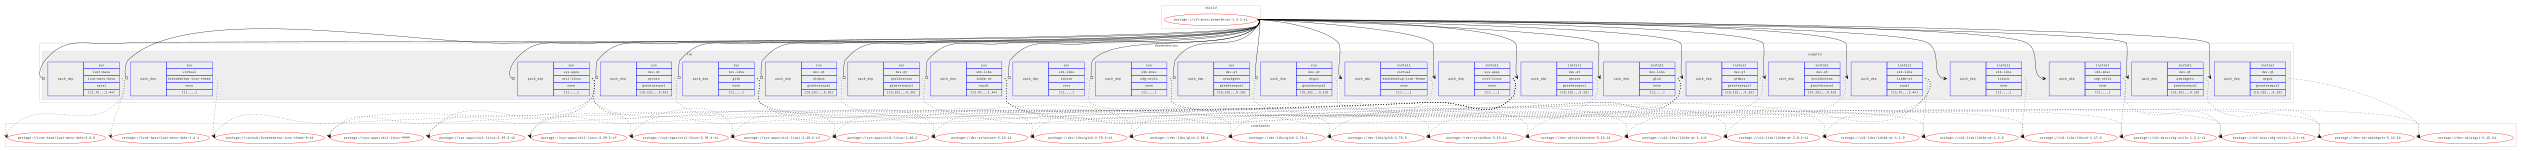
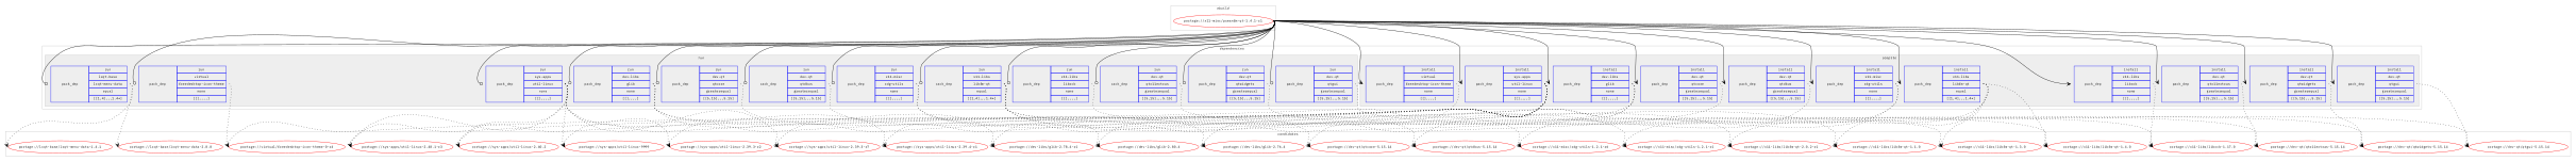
  digraph {
    compound=true
    concentrate=true
    fontname="IBM Plex Mono"
    fontsize=10
    newrank=true
    rankdir=TB
    ranksep=1.5
    node [color=red fontname="IBM Plex Mono" fontsize=10]
    edge [arrowhead=vee fontname="IBM Plex Mono" headport=w style=dotted tailport=e weight=100]
    n1 [label="portage://x11-misc/pcmanfm-qt-1.4.1-r1" width=4]
    n2 [color=blue label=<<TABLE BORDER="0" CELLBORDER="1" CELLSPACING="0" CELLPADDING="4" WIDTH="220"><TR><TD ROWSPAN="6" CELLPADDING="30">pack_dep</TD></TR><TR><TD WIDTH="110">install</TD></TR><TR><TD>dev-libs</TD></TR><TR><TD>glib</TD></TR><TR><TD>none</TD></TR><TR><TD>[[],,,,]</TD></TR></TABLE>> shape=none]
    n3 [color=blue label=<<TABLE BORDER="0" CELLBORDER="1" CELLSPACING="0" CELLPADDING="4" WIDTH="220"><TR><TD ROWSPAN="6" CELLPADDING="30">pack_dep</TD></TR><TR><TD WIDTH="110">install</TD></TR><TR><TD>dev-qt</TD></TR><TR><TD>qtcore</TD></TR><TR><TD>greaterequal</TD></TR><TR><TD>[[5,15],,,5.15]</TD></TR></TABLE>> shape=none]
    n4 [color=blue label=<<TABLE BORDER="0" CELLBORDER="1" CELLSPACING="0" CELLPADDING="4" WIDTH="220"><TR><TD ROWSPAN="6" CELLPADDING="30">pack_dep</TD></TR><TR><TD WIDTH="110">install</TD></TR><TR><TD>dev-qt</TD></TR><TR><TD>qtdbus</TD></TR><TR><TD>greaterequal</TD></TR><TR><TD>[[5,15],,,5.15]</TD></TR></TABLE>> shape=none]
    n5 [color=blue label=<<TABLE BORDER="0" CELLBORDER="1" CELLSPACING="0" CELLPADDING="4" WIDTH="220"><TR><TD ROWSPAN="6" CELLPADDING="30">pack_dep</TD></TR><TR><TD WIDTH="110">install</TD></TR><TR><TD>dev-qt</TD></TR><TR><TD>qtgui</TD></TR><TR><TD>greaterequal</TD></TR><TR><TD>[[5,15],,,5.15]</TD></TR></TABLE>> shape=none]
    n6 [color=blue label=<<TABLE BORDER="0" CELLBORDER="1" CELLSPACING="0" CELLPADDING="4" WIDTH="220"><TR><TD ROWSPAN="6" CELLPADDING="30">pack_dep</TD></TR><TR><TD WIDTH="110">install</TD></TR><TR><TD>dev-qt</TD></TR><TR><TD>qtwidgets</TD></TR><TR><TD>greaterequal</TD></TR><TR><TD>[[5,15],,,5.15]</TD></TR></TABLE>> shape=none]
    n7 [color=blue label=<<TABLE BORDER="0" CELLBORDER="1" CELLSPACING="0" CELLPADDING="4" WIDTH="220"><TR><TD ROWSPAN="6" CELLPADDING="30">pack_dep</TD></TR><TR><TD WIDTH="110">install</TD></TR><TR><TD>dev-qt</TD></TR><TR><TD>qtx11extras</TD></TR><TR><TD>greaterequal</TD></TR><TR><TD>[[5,15],,,5.15]</TD></TR></TABLE>> shape=none]
    n8 [color=blue label=<<TABLE BORDER="0" CELLBORDER="1" CELLSPACING="0" CELLPADDING="4" WIDTH="220"><TR><TD ROWSPAN="6" CELLPADDING="30">pack_dep</TD></TR><TR><TD WIDTH="110">install</TD></TR><TR><TD>sys-apps</TD></TR><TR><TD>util-linux</TD></TR><TR><TD>none</TD></TR><TR><TD>[[],,,,]</TD></TR></TABLE>> shape=none]
    n9 [color=blue label=<<TABLE BORDER="0" CELLBORDER="1" CELLSPACING="0" CELLPADDING="4" WIDTH="220"><TR><TD ROWSPAN="6" CELLPADDING="30">pack_dep</TD></TR><TR><TD WIDTH="110">install</TD></TR><TR><TD>virtual</TD></TR><TR><TD>freedesktop-icon-theme</TD></TR><TR><TD>none</TD></TR><TR><TD>[[],,,,]</TD></TR></TABLE>> shape=none]
    n10 [color=blue label=<<TABLE BORDER="0" CELLBORDER="1" CELLSPACING="0" CELLPADDING="4" WIDTH="220"><TR><TD ROWSPAN="6" CELLPADDING="30">pack_dep</TD></TR><TR><TD WIDTH="110">install</TD></TR><TR><TD>x11-libs</TD></TR><TR><TD>libfm-qt</TD></TR><TR><TD>equal</TD></TR><TR><TD>[[1,4],,,1.4*]</TD></TR></TABLE>> shape=none]
    n11 [color=blue label=<<TABLE BORDER="0" CELLBORDER="1" CELLSPACING="0" CELLPADDING="4" WIDTH="220"><TR><TD ROWSPAN="6" CELLPADDING="30">pack_dep</TD></TR><TR><TD WIDTH="110">install</TD></TR><TR><TD>x11-libs</TD></TR><TR><TD>libxcb</TD></TR><TR><TD>none</TD></TR><TR><TD>[[],,,,]</TD></TR></TABLE>> shape=none]
    n12 [color=blue label=<<TABLE BORDER="0" CELLBORDER="1" CELLSPACING="0" CELLPADDING="4" WIDTH="220"><TR><TD ROWSPAN="6" CELLPADDING="30">pack_dep</TD></TR><TR><TD WIDTH="110">install</TD></TR><TR><TD>x11-misc</TD></TR><TR><TD>xdg-utils</TD></TR><TR><TD>none</TD></TR><TR><TD>[[],,,,]</TD></TR></TABLE>> shape=none]
    n13 [color=blue label=<<TABLE BORDER="0" CELLBORDER="1" CELLSPACING="0" CELLPADDING="4" WIDTH="220"><TR><TD ROWSPAN="6" CELLPADDING="30">pack_dep</TD></TR><TR><TD WIDTH="110">run</TD></TR><TR><TD>dev-libs</TD></TR><TR><TD>glib</TD></TR><TR><TD>none</TD></TR><TR><TD>[[],,,,]</TD></TR></TABLE>> shape=none]
    n14 [color=blue label=<<TABLE BORDER="0" CELLBORDER="1" CELLSPACING="0" CELLPADDING="4" WIDTH="220"><TR><TD ROWSPAN="6" CELLPADDING="30">pack_dep</TD></TR><TR><TD WIDTH="110">run</TD></TR><TR><TD>dev-qt</TD></TR><TR><TD>qtcore</TD></TR><TR><TD>greaterequal</TD></TR><TR><TD>[[5,15],,,5.15]</TD></TR></TABLE>> shape=none]
    n15 [color=blue label=<<TABLE BORDER="0" CELLBORDER="1" CELLSPACING="0" CELLPADDING="4" WIDTH="220"><TR><TD ROWSPAN="6" CELLPADDING="30">pack_dep</TD></TR><TR><TD WIDTH="110">run</TD></TR><TR><TD>dev-qt</TD></TR><TR><TD>qtdbus</TD></TR><TR><TD>greaterequal</TD></TR><TR><TD>[[5,15],,,5.15]</TD></TR></TABLE>> shape=none]
    n16 [color=blue label=<<TABLE BORDER="0" CELLBORDER="1" CELLSPACING="0" CELLPADDING="4" WIDTH="220"><TR><TD ROWSPAN="6" CELLPADDING="30">pack_dep</TD></TR><TR><TD WIDTH="110">run</TD></TR><TR><TD>dev-qt</TD></TR><TR><TD>qtgui</TD></TR><TR><TD>greaterequal</TD></TR><TR><TD>[[5,15],,,5.15]</TD></TR></TABLE>> shape=none]
    n17 [color=blue label=<<TABLE BORDER="0" CELLBORDER="1" CELLSPACING="0" CELLPADDING="4" WIDTH="220"><TR><TD ROWSPAN="6" CELLPADDING="30">pack_dep</TD></TR><TR><TD WIDTH="110">run</TD></TR><TR><TD>dev-qt</TD></TR><TR><TD>qtwidgets</TD></TR><TR><TD>greaterequal</TD></TR><TR><TD>[[5,15],,,5.15]</TD></TR></TABLE>> shape=none]
    n18 [color=blue label=<<TABLE BORDER="0" CELLBORDER="1" CELLSPACING="0" CELLPADDING="4" WIDTH="220"><TR><TD ROWSPAN="6" CELLPADDING="30">pack_dep</TD></TR><TR><TD WIDTH="110">run</TD></TR><TR><TD>dev-qt</TD></TR><TR><TD>qtx11extras</TD></TR><TR><TD>greaterequal</TD></TR><TR><TD>[[5,15],,,5.15]</TD></TR></TABLE>> shape=none]
    n19 [color=blue label=<<TABLE BORDER="0" CELLBORDER="1" CELLSPACING="0" CELLPADDING="4" WIDTH="220"><TR><TD ROWSPAN="6" CELLPADDING="30">pack_dep</TD></TR><TR><TD WIDTH="110">run</TD></TR><TR><TD>lxqt-base</TD></TR><TR><TD>lxqt-menu-data</TD></TR><TR><TD>equal</TD></TR><TR><TD>[[1,4],,,1.4*]</TD></TR></TABLE>> shape=none]
    n20 [color=blue label=<<TABLE BORDER="0" CELLBORDER="1" CELLSPACING="0" CELLPADDING="4" WIDTH="220"><TR><TD ROWSPAN="6" CELLPADDING="30">pack_dep</TD></TR><TR><TD WIDTH="110">run</TD></TR><TR><TD>sys-apps</TD></TR><TR><TD>util-linux</TD></TR><TR><TD>none</TD></TR><TR><TD>[[],,,,]</TD></TR></TABLE>> shape=none]
    n21 [color=blue label=<<TABLE BORDER="0" CELLBORDER="1" CELLSPACING="0" CELLPADDING="4" WIDTH="220"><TR><TD ROWSPAN="6" CELLPADDING="30">pack_dep</TD></TR><TR><TD WIDTH="110">run</TD></TR><TR><TD>virtual</TD></TR><TR><TD>freedesktop-icon-theme</TD></TR><TR><TD>none</TD></TR><TR><TD>[[],,,,]</TD></TR></TABLE>> shape=none]
    n22 [color=blue label=<<TABLE BORDER="0" CELLBORDER="1" CELLSPACING="0" CELLPADDING="4" WIDTH="220"><TR><TD ROWSPAN="6" CELLPADDING="30">pack_dep</TD></TR><TR><TD WIDTH="110">run</TD></TR><TR><TD>x11-libs</TD></TR><TR><TD>libxcb</TD></TR><TR><TD>none</TD></TR><TR><TD>[[],,,,]</TD></TR></TABLE>> shape=none]
    n23 [color=blue label=<<TABLE BORDER="0" CELLBORDER="1" CELLSPACING="0" CELLPADDING="4" WIDTH="220"><TR><TD ROWSPAN="6" CELLPADDING="30">pack_dep</TD></TR><TR><TD WIDTH="110">run</TD></TR><TR><TD>x11-libs</TD></TR><TR><TD>libfm-qt</TD></TR><TR><TD>equal</TD></TR><TR><TD>[[1,4],,,1.4*]</TD></TR></TABLE>> shape=none]
    n24 [color=blue label=<<TABLE BORDER="0" CELLBORDER="1" CELLSPACING="0" CELLPADDING="4" WIDTH="220"><TR><TD ROWSPAN="6" CELLPADDING="30">pack_dep</TD></TR><TR><TD WIDTH="110">run</TD></TR><TR><TD>x11-misc</TD></TR><TR><TD>xdg-utils</TD></TR><TR><TD>none</TD></TR><TR><TD>[[],,,,]</TD></TR></TABLE>> shape=none]
    n25 [label="portage://dev-libs/glib-2.80.4" width=4]
    n26 [label="portage://dev-libs/glib-2.78.4-r1" width=4]
-   n27 [label="portage://dev-libs/glib-2.78.3" width=4]
    n28 [label="portage://dev-libs/glib-2.76.4" width=4]
    n29 [label="portage://dev-qt/qtcore-5.15.14" width=4]
    n30 [label="portage://dev-qt/qtdbus-5.15.14" width=4]
    n31 [label="portage://dev-qt/qtgui-5.15.14" width=4]
    n32 [label="portage://dev-qt/qtwidgets-5.15.14" width=4]
    n33 [label="portage://dev-qt/qtx11extras-5.15.14" width=4]
    n34 [label="portage://sys-apps/util-linux-9999" width=4]
    n35 [label="portage://sys-apps/util-linux-2.40.2" width=4]
    n36 [label="portage://sys-apps/util-linux-2.40.1-r3" width=4]
    n37 [label="portage://sys-apps/util-linux-2.39.4-r1" width=4]
    n38 [label="portage://sys-apps/util-linux-2.39.3-r7" width=4]
    n39 [label="portage://sys-apps/util-linux-2.39.3-r2" width=4]
    n40 [label="portage://virtual/freedesktop-icon-theme-0-r4" width=4]
    n41 [label="portage://x11-libs/libfm-qt-2.0.2-r1" width=4]
    n42 [label="portage://x11-libs/libfm-qt-1.4.0" width=4]
    n43 [label="portage://x11-libs/libfm-qt-1.3.0" width=4]
    n44 [label="portage://x11-libs/libfm-qt-1.1.0" width=4]
    n45 [label="portage://x11-libs/libxcb-1.17.0" width=4]
    n46 [label="portage://x11-misc/xdg-utils-1.2.1-r6" width=4]
    n47 [label="portage://x11-misc/xdg-utils-1.2.1-r1" width=4]
    n48 [label="portage://lxqt-base/lxqt-menu-data-2.0.0" width=4]
    n49 [label="portage://lxqt-base/lxqt-menu-data-1.4.1" width=4]
    subgraph cluster_1 {
      color=gray
      label=<<i>ebuild</i>>
      n1
    }
    subgraph cluster_2 {
      color=gray
      label=<<i>dependencies</i>>
      subgraph cluster_3 {
        color=gray
        fillcolor="#eeeeee"
        label=<<i>compile</i>>
        style=filled
        subgraph sub_4 {
          color=gray
          fillcolor="#eeeeee"
          label=<<i>compile</i>>
          style=filled
          n2
        }
        subgraph sub_5 {
          color=gray
          fillcolor="#eeeeee"
          label=<<i>compile</i>>
          style=filled
          n3
        }
        subgraph sub_6 {
          color=gray
          fillcolor="#eeeeee"
          label=<<i>compile</i>>
          style=filled
          n4
        }
        subgraph sub_7 {
          color=gray
          fillcolor="#eeeeee"
          label=<<i>compile</i>>
          style=filled
          n5
        }
        subgraph sub_8 {
          color=gray
          fillcolor="#eeeeee"
          label=<<i>compile</i>>
          style=filled
          n6
        }
        subgraph sub_9 {
          color=gray
          fillcolor="#eeeeee"
          label=<<i>compile</i>>
          style=filled
          n7
        }
        subgraph sub_10 {
          color=gray
          fillcolor="#eeeeee"
          label=<<i>compile</i>>
          style=filled
          n8
        }
        subgraph sub_11 {
          color=gray
          fillcolor="#eeeeee"
          label=<<i>compile</i>>
          style=filled
          n9
        }
        subgraph sub_12 {
          color=gray
          fillcolor="#eeeeee"
          label=<<i>compile</i>>
          style=filled
          n10
        }
        subgraph sub_13 {
          color=gray
          fillcolor="#eeeeee"
          label=<<i>compile</i>>
          style=filled
          n11
        }
        subgraph sub_14 {
          color=gray
          fillcolor="#eeeeee"
          label=<<i>compile</i>>
          style=filled
          n12
        }
      }
      subgraph cluster_15 {
        color=gray
        fillcolor="#eeeeee"
        label=<<i>run</i>>
        style=filled
        subgraph sub_16 {
          color=gray
          fillcolor="#eeeeee"
          label=<<i>run</i>>
          style=filled
          n13
        }
        subgraph sub_17 {
          color=gray
          fillcolor="#eeeeee"
          label=<<i>run</i>>
          style=filled
          n14
        }
        subgraph sub_18 {
          color=gray
          fillcolor="#eeeeee"
          label=<<i>run</i>>
          style=filled
          n15
        }
        subgraph sub_19 {
          color=gray
          fillcolor="#eeeeee"
          label=<<i>run</i>>
          style=filled
          n16
        }
        subgraph sub_20 {
          color=gray
          fillcolor="#eeeeee"
          label=<<i>run</i>>
          style=filled
          n17
        }
        subgraph sub_21 {
          color=gray
          fillcolor="#eeeeee"
          label=<<i>run</i>>
          style=filled
          n18
        }
        subgraph sub_22 {
          color=gray
          fillcolor="#eeeeee"
          label=<<i>run</i>>
          style=filled
          n19
        }
        subgraph sub_23 {
          color=gray
          fillcolor="#eeeeee"
          label=<<i>run</i>>
          style=filled
          n20
        }
        subgraph sub_24 {
          color=gray
          fillcolor="#eeeeee"
          label=<<i>run</i>>
          style=filled
          n21
        }
        subgraph sub_25 {
          color=gray
          fillcolor="#eeeeee"
          label=<<i>run</i>>
          style=filled
          n22
        }
        subgraph sub_26 {
          color=gray
          fillcolor="#eeeeee"
          label=<<i>run</i>>
          style=filled
          n23
        }
        subgraph sub_27 {
          color=gray
          fillcolor="#eeeeee"
          label=<<i>run</i>>
          style=filled
          n24
        }
      }
      subgraph cluster_28 {
        color=gray
        fillcolor="#eeeeee"
        label=<<i>compile and run</i>>
        style=filled
      }
    }
    subgraph cluster_29 {
      color=gray
      label=<<i>candidates</i>>
      rank=same
      subgraph sub_30 {
        color=black
        label=<<i>candidates</i>>
        nodesep=1
        rank=same
        n41
        n42
        n43
        n44
      }
      subgraph sub_31 {
        color=black
        label=<<i>candidates</i>>
        nodesep=1
        rank=same
        n25
        n26
-       n27
        n28
      }
      subgraph sub_32 {
        color=black
        label=<<i>candidates</i>>
        nodesep=1
        rank=same
        n29
      }
      subgraph sub_33 {
        color=black
        label=<<i>candidates</i>>
        nodesep=1
        rank=same
        n30
      }
      subgraph sub_34 {
        color=black
        label=<<i>candidates</i>>
        nodesep=1
        rank=same
        n31
      }
      subgraph sub_35 {
        color=black
        label=<<i>candidates</i>>
        nodesep=1
        rank=same
        n32
      }
      subgraph sub_36 {
        color=black
        label=<<i>candidates</i>>
        nodesep=1
        rank=same
        n33
      }
      subgraph sub_37 {
        color=black
        label=<<i>candidates</i>>
        nodesep=1
        rank=same
        n34
        n35
        n36
        n37
        n38
        n39
      }
      subgraph sub_38 {
        color=black
        label=<<i>candidates</i>>
        nodesep=1
        rank=same
        n40
      }
      subgraph sub_39 {
        color=black
        label=<<i>candidates</i>>
        nodesep=1
        rank=same
        n45
      }
      subgraph sub_40 {
        color=black
        label=<<i>candidates</i>>
        nodesep=1
        rank=same
        n46
        n47
      }
      subgraph sub_41 {
        color=black
        label=<<i>candidates</i>>
        nodesep=1
        rank=same
        n25
        n26
-       n27
        n28
      }
      subgraph sub_42 {
        color=black
        label=<<i>candidates</i>>
        nodesep=1
        rank=same
        n29
      }
      subgraph sub_43 {
        color=black
        label=<<i>candidates</i>>
        nodesep=1
        rank=same
        n30
      }
      subgraph sub_44 {
        color=black
        label=<<i>candidates</i>>
        nodesep=1
        rank=same
        n31
      }
      subgraph sub_45 {
        color=black
        label=<<i>candidates</i>>
        nodesep=1
        rank=same
        n32
      }
      subgraph sub_46 {
        color=black
        label=<<i>candidates</i>>
        nodesep=1
        rank=same
        n33
      }
      subgraph sub_47 {
        color=black
        label=<<i>candidates</i>>
        nodesep=1
        rank=same
        n48
        n49
      }
      subgraph sub_48 {
        color=black
        label=<<i>candidates</i>>
        nodesep=1
        rank=same
        n34
        n35
        n36
        n37
        n38
        n39
      }
      subgraph sub_49 {
        color=black
        label=<<i>candidates</i>>
        nodesep=1
        rank=same
        n40
      }
      subgraph sub_50 {
        color=black
        label=<<i>candidates</i>>
        nodesep=1
        rank=same
        n41
        n42
        n43
        n44
      }
      subgraph sub_51 {
        color=black
        label=<<i>candidates</i>>
        nodesep=1
        rank=same
        n45
      }
      subgraph sub_52 {
        color=black
        label=<<i>candidates</i>>
        nodesep=1
        rank=same
        n46
        n47
      }
    }
    n1 -> n2 [style=solid weight=20]
    n1 -> n3 [style=solid weight=20]
    n1 -> n4 [style=solid weight=20]
    n1 -> n5 [style=solid weight=20]
    n1 -> n6 [style=solid weight=20]
    n1 -> n7 [style=solid weight=20]
    n1 -> n8 [style=solid weight=20]
    n1 -> n9 [style=solid weight=20]
    n1 -> n10 [style=solid weight=20]
    n1 -> n11 [style=solid weight=20]
    n1 -> n12 [style=solid weight=20]
    n1 -> n13 [arrowhead=odot style=solid weight=20]
    n1 -> n14 [arrowhead=odot style=solid weight=20]
    n1 -> n15 [arrowhead=odot style=solid weight=20]
    n1 -> n16 [arrowhead=odot style=solid weight=20]
    n1 -> n17 [arrowhead=odot style=solid weight=20]
    n1 -> n18 [arrowhead=odot style=solid weight=20]
    n1 -> n19 [arrowhead=odot style=solid weight=20]
    n1 -> n20 [arrowhead=odot style=solid weight=20]
    n1 -> n21 [arrowhead=odot style=solid weight=20]
    n1 -> n22 [arrowhead=odot style=solid weight=20]
    n1 -> n23 [arrowhead=odot style=solid weight=20]
    n1 -> n24 [arrowhead=odot style=solid weight=20]
    n2 -> n25
    n2 -> n26
-   n2 -> n27
    n2 -> n28
    n3 -> n29
    n4 -> n30
    n5 -> n31
    n6 -> n32
    n7 -> n33
    n8 -> n34
    n8 -> n35
    n8 -> n36
    n8 -> n37
    n8 -> n38
    n8 -> n39
    n9 -> n40
    n10 -> n41
    n10 -> n42
    n10 -> n43
    n10 -> n44
    n11 -> n45
    n12 -> n46
    n12 -> n47
    n13 -> n25
    n13 -> n26
-   n13 -> n27
    n13 -> n28
    n14 -> n29
    n15 -> n30
    n16 -> n31
    n17 -> n32
    n18 -> n33
    n19 -> n48
    n19 -> n49
    n20 -> n34
    n20 -> n35
    n20 -> n36
    n20 -> n37
    n20 -> n38
    n20 -> n39
    n21 -> n40
    n22 -> n45
    n23 -> n41
    n23 -> n42
    n23 -> n43
    n23 -> n44
    n24 -> n46
    n24 -> n47
  }
